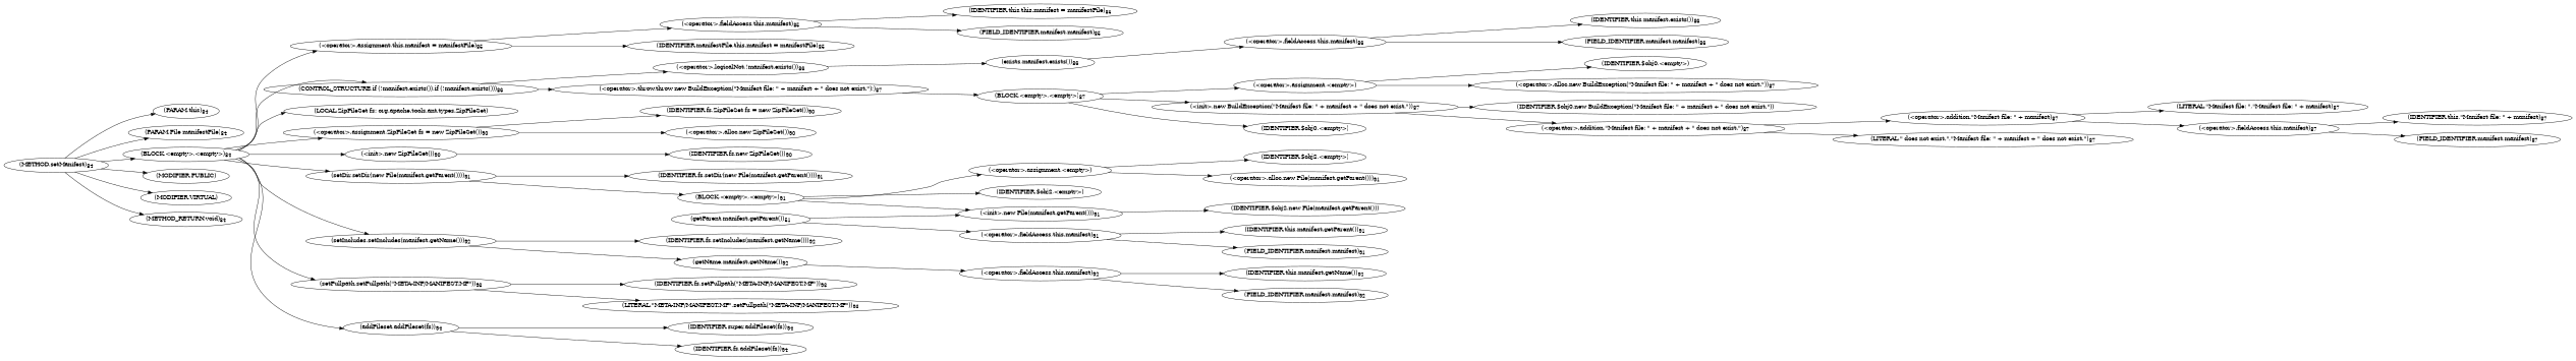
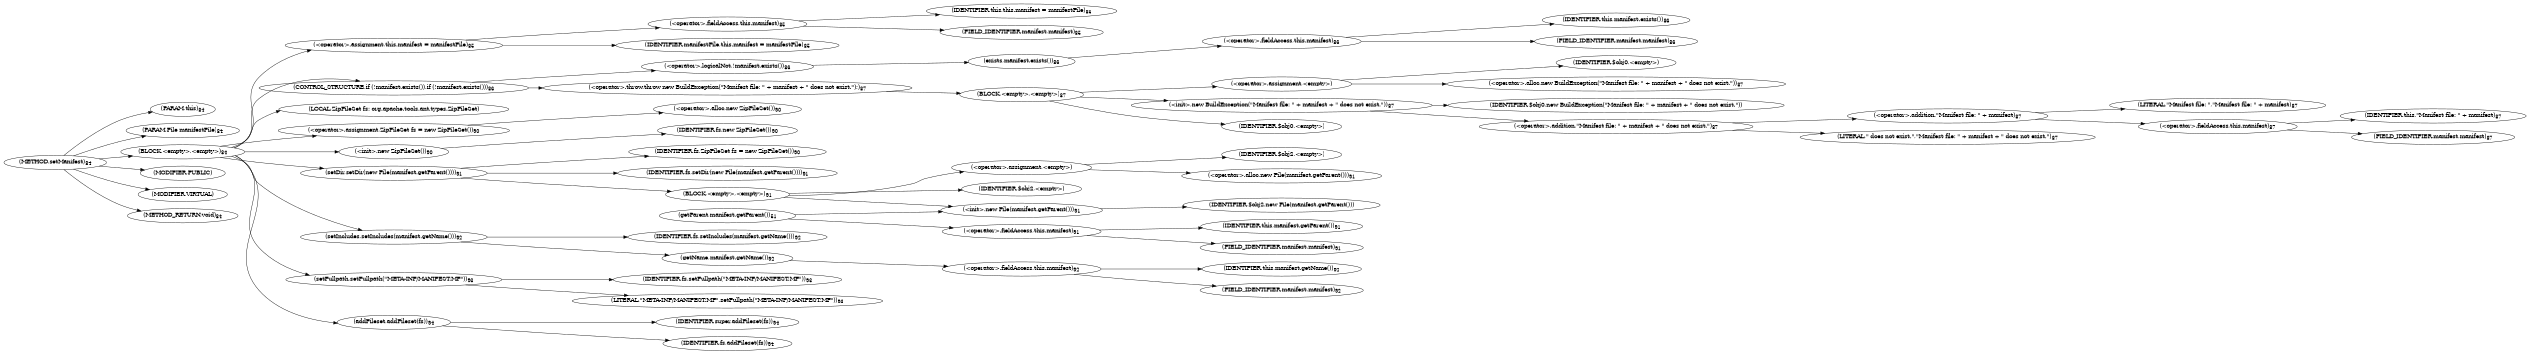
  digraph {
    rankdir=LR
    n1 [label=<(METHOD,setManifest)<SUB>84</SUB>>]
    n2 [label=<(PARAM,this)<SUB>84</SUB>>]
    n3 [label=<(PARAM,File manifestFile)<SUB>84</SUB>>]
    n4 [label=<(BLOCK,&lt;empty&gt;,&lt;empty&gt;)<SUB>84</SUB>>]
    n5 [label=<(MODIFIER,PUBLIC)>]
    n6 [label=<(MODIFIER,VIRTUAL)>]
    n7 [label=<(METHOD_RETURN,void)<SUB>84</SUB>>]
    n8 [label=<(&lt;operator&gt;.assignment,this.manifest = manifestFile)<SUB>85</SUB>>]
    n9 [label=<(CONTROL_STRUCTURE,if (!manifest.exists()),if (!manifest.exists()))<SUB>86</SUB>>]
    n10 [label=<(LOCAL,ZipFileSet fs: org.apache.tools.ant.types.ZipFileSet)>]
    n11 [label=<(&lt;operator&gt;.assignment,ZipFileSet fs = new ZipFileSet())<SUB>90</SUB>>]
    n12 [label=<(&lt;init&gt;,new ZipFileSet())<SUB>90</SUB>>]
    n13 [label=<(setDir,setDir(new File(manifest.getParent())))<SUB>91</SUB>>]
    n14 [label=<(setIncludes,setIncludes(manifest.getName()))<SUB>92</SUB>>]
    n15 [label=<(setFullpath,setFullpath(&quot;META-INF/MANIFEST.MF&quot;))<SUB>93</SUB>>]
    n16 [label=<(addFileset,addFileset(fs))<SUB>94</SUB>>]
    n17 [label=<(&lt;operator&gt;.fieldAccess,this.manifest)<SUB>85</SUB>>]
    n18 [label=<(IDENTIFIER,manifestFile,this.manifest = manifestFile)<SUB>85</SUB>>]
    n19 [label=<(&lt;operator&gt;.logicalNot,!manifest.exists())<SUB>86</SUB>>]
    n20 [label=<(&lt;operator&gt;.throw,throw new BuildException(&quot;Manifest file: &quot; + manifest + &quot; does not exist.&quot;);)<SUB>87</SUB>>]
    n21 [label=<(IDENTIFIER,fs,ZipFileSet fs = new ZipFileSet())<SUB>90</SUB>>]
    n22 [label=<(&lt;operator&gt;.alloc,new ZipFileSet())<SUB>90</SUB>>]
    n23 [label=<(IDENTIFIER,fs,new ZipFileSet())<SUB>90</SUB>>]
    n24 [label=<(IDENTIFIER,fs,setDir(new File(manifest.getParent())))<SUB>91</SUB>>]
    n25 [label=<(BLOCK,&lt;empty&gt;,&lt;empty&gt;)<SUB>91</SUB>>]
    n26 [label=<(IDENTIFIER,fs,setIncludes(manifest.getName()))<SUB>92</SUB>>]
    n27 [label=<(getName,manifest.getName())<SUB>92</SUB>>]
    n28 [label=<(IDENTIFIER,fs,setFullpath(&quot;META-INF/MANIFEST.MF&quot;))<SUB>93</SUB>>]
    n29 [label=<(LITERAL,&quot;META-INF/MANIFEST.MF&quot;,setFullpath(&quot;META-INF/MANIFEST.MF&quot;))<SUB>93</SUB>>]
    n30 [label=<(IDENTIFIER,super,addFileset(fs))<SUB>94</SUB>>]
    n31 [label=<(IDENTIFIER,fs,addFileset(fs))<SUB>94</SUB>>]
    n32 [label=<(IDENTIFIER,this,this.manifest = manifestFile)<SUB>85</SUB>>]
    n33 [label=<(FIELD_IDENTIFIER,manifest,manifest)<SUB>85</SUB>>]
    n34 [label=<(exists,manifest.exists())<SUB>86</SUB>>]
    n35 [label=<(BLOCK,&lt;empty&gt;,&lt;empty&gt;)<SUB>87</SUB>>]
    n36 [label=<(&lt;operator&gt;.fieldAccess,this.manifest)<SUB>86</SUB>>]
    n37 [label=<(IDENTIFIER,this,manifest.exists())<SUB>86</SUB>>]
    n38 [label=<(FIELD_IDENTIFIER,manifest,manifest)<SUB>86</SUB>>]
    n39 [label=<(&lt;operator&gt;.assignment,&lt;empty&gt;)>]
    n40 [label=<(&lt;init&gt;,new BuildException(&quot;Manifest file: &quot; + manifest + &quot; does not exist.&quot;))<SUB>87</SUB>>]
    n41 [label=<(IDENTIFIER,$obj0,&lt;empty&gt;)>]
    n42 [label=<(IDENTIFIER,$obj0,&lt;empty&gt;)>]
    n43 [label=<(&lt;operator&gt;.alloc,new BuildException(&quot;Manifest file: &quot; + manifest + &quot; does not exist.&quot;))<SUB>87</SUB>>]
    n44 [label=<(IDENTIFIER,$obj0,new BuildException(&quot;Manifest file: &quot; + manifest + &quot; does not exist.&quot;))>]
    n45 [label=<(&lt;operator&gt;.addition,&quot;Manifest file: &quot; + manifest + &quot; does not exist.&quot;)<SUB>87</SUB>>]
    n46 [label=<(&lt;operator&gt;.addition,&quot;Manifest file: &quot; + manifest)<SUB>87</SUB>>]
    n47 [label=<(LITERAL,&quot; does not exist.&quot;,&quot;Manifest file: &quot; + manifest + &quot; does not exist.&quot;)<SUB>87</SUB>>]
    n48 [label=<(LITERAL,&quot;Manifest file: &quot;,&quot;Manifest file: &quot; + manifest)<SUB>87</SUB>>]
    n49 [label=<(&lt;operator&gt;.fieldAccess,this.manifest)<SUB>87</SUB>>]
    n50 [label=<(IDENTIFIER,this,&quot;Manifest file: &quot; + manifest)<SUB>87</SUB>>]
    n51 [label=<(FIELD_IDENTIFIER,manifest,manifest)<SUB>87</SUB>>]
    n52 [label=<(&lt;operator&gt;.assignment,&lt;empty&gt;)>]
    n53 [label=<(&lt;init&gt;,new File(manifest.getParent()))<SUB>91</SUB>>]
    n54 [label=<(IDENTIFIER,$obj2,&lt;empty&gt;)>]
    n55 [label=<(IDENTIFIER,$obj2,&lt;empty&gt;)>]
    n56 [label=<(&lt;operator&gt;.alloc,new File(manifest.getParent()))<SUB>91</SUB>>]
    n57 [label=<(IDENTIFIER,$obj2,new File(manifest.getParent()))>]
    n58 [label=<(getParent,manifest.getParent())<SUB>51</SUB>>]
    n59 [label=<(&lt;operator&gt;.fieldAccess,this.manifest)<SUB>91</SUB>>]
    n60 [label=<(IDENTIFIER,this,manifest.getParent())<SUB>91</SUB>>]
    n61 [label=<(FIELD_IDENTIFIER,manifest,manifest)<SUB>91</SUB>>]
    n62 [label=<(&lt;operator&gt;.fieldAccess,this.manifest)<SUB>92</SUB>>]
    n63 [label=<(IDENTIFIER,this,manifest.getName())<SUB>92</SUB>>]
    n64 [label=<(FIELD_IDENTIFIER,manifest,manifest)<SUB>92</SUB>>]
    n1 -> n2
    n1 -> n3
    n1 -> n4
    n1 -> n5
    n1 -> n6
    n1 -> n7
    n4 -> n8
    n4 -> n9
    n4 -> n10
    n4 -> n11
    n4 -> n12
    n4 -> n13
    n4 -> n14
    n4 -> n15
    n4 -> n16
    n8 -> n17
    n8 -> n18
    n9 -> n19
    n9 -> n20
-   n11 -> n21
+   n13 -> n21
    n11 -> n22
    n12 -> n23
    n13 -> n24
    n13 -> n25
    n14 -> n26
    n14 -> n27
    n15 -> n28
    n15 -> n29
    n16 -> n30
    n16 -> n31
    n17 -> n32
    n17 -> n33
    n19 -> n34
    n20 -> n35
    n25 -> n52
    n25 -> n53
    n25 -> n54
    n27 -> n62
    n34 -> n36
    n35 -> n39
    n35 -> n40
    n35 -> n41
    n36 -> n37
    n36 -> n38
    n39 -> n42
    n39 -> n43
    n40 -> n44
    n40 -> n45
    n45 -> n46
    n45 -> n47
    n46 -> n48
    n46 -> n49
    n49 -> n50
    n49 -> n51
    n52 -> n55
    n52 -> n56
    n53 -> n57
    n58 -> n53
    n58 -> n59
    n59 -> n60
    n59 -> n61
    n62 -> n63
    n62 -> n64
  }
